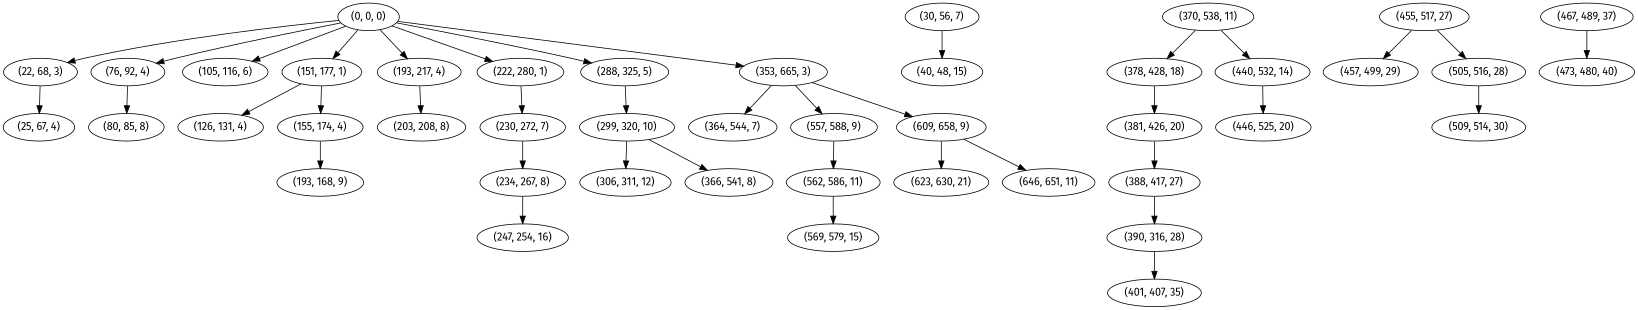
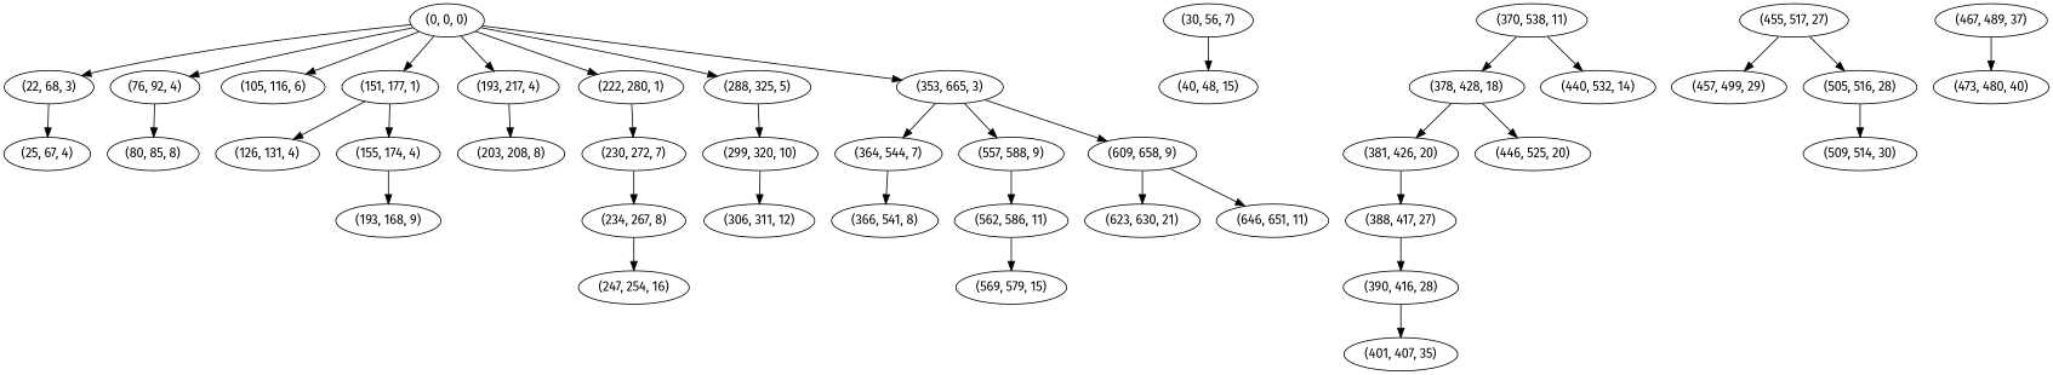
  digraph {
    fontname="Fira Sans"
    node [fontname="Fira Sans"]
    edge [fontname="Fira Sans"]
    "(0, 0, 0)"
    "(22, 68, 3)"
    "(76, 92, 4)"
    "(105, 116, 6)"
    "(151, 177, 1)"
    "(193, 217, 4)"
    "(222, 280, 1)"
    "(288, 325, 5)"
    "(353, 665, 3)"
    "(25, 67, 4)"
    "(80, 85, 8)"
    "(126, 131, 4)"
    "(155, 174, 4)"
    "(203, 208, 8)"
    "(230, 272, 7)"
    "(299, 320, 10)"
    "(364, 544, 7)"
    "(557, 588, 9)"
    "(609, 658, 9)"
    "(30, 56, 7)"
    "(40, 48, 15)"
    n22 [label="(193, 168, 9)"]
    "(234, 267, 8)"
    "(247, 254, 16)"
    "(306, 311, 12)"
    "(366, 541, 8)"
    "(562, 586, 11)"
    "(623, 630, 21)"
    "(646, 651, 11)"
    "(370, 538, 11)"
    "(378, 428, 18)"
    "(440, 532, 14)"
    "(381, 426, 20)"
    "(446, 525, 20)"
    "(388, 417, 27)"
-   "(390, 416, 28)" [label="(390, 316, 28)"]
+   "(390, 416, 28)"
    "(401, 407, 35)"
    "(455, 517, 27)"
    "(457, 499, 29)"
    "(505, 516, 28)"
    "(509, 514, 30)"
    "(467, 489, 37)"
    "(473, 480, 40)"
    "(569, 579, 15)"
    "(0, 0, 0)" -> "(22, 68, 3)"
    "(0, 0, 0)" -> "(76, 92, 4)"
    "(0, 0, 0)" -> "(105, 116, 6)"
    "(0, 0, 0)" -> "(151, 177, 1)"
    "(0, 0, 0)" -> "(193, 217, 4)"
    "(0, 0, 0)" -> "(222, 280, 1)"
    "(0, 0, 0)" -> "(288, 325, 5)"
    "(0, 0, 0)" -> "(353, 665, 3)"
    "(22, 68, 3)" -> "(25, 67, 4)"
    "(76, 92, 4)" -> "(80, 85, 8)"
    "(151, 177, 1)" -> "(126, 131, 4)"
    "(151, 177, 1)" -> "(155, 174, 4)"
    "(193, 217, 4)" -> "(203, 208, 8)"
    "(222, 280, 1)" -> "(230, 272, 7)"
    "(288, 325, 5)" -> "(299, 320, 10)"
    "(353, 665, 3)" -> "(364, 544, 7)"
    "(353, 665, 3)" -> "(557, 588, 9)"
    "(353, 665, 3)" -> "(609, 658, 9)"
    "(155, 174, 4)" -> n22
    "(230, 272, 7)" -> "(234, 267, 8)"
    "(299, 320, 10)" -> "(306, 311, 12)"
-   "(299, 320, 10)" -> "(366, 541, 8)"
+   "(364, 544, 7)" -> "(366, 541, 8)"
    "(557, 588, 9)" -> "(562, 586, 11)"
    "(609, 658, 9)" -> "(623, 630, 21)"
    "(609, 658, 9)" -> "(646, 651, 11)"
    "(30, 56, 7)" -> "(40, 48, 15)"
    "(234, 267, 8)" -> "(247, 254, 16)"
    "(562, 586, 11)" -> "(569, 579, 15)"
    "(370, 538, 11)" -> "(378, 428, 18)"
    "(370, 538, 11)" -> "(440, 532, 14)"
    "(378, 428, 18)" -> "(381, 426, 20)"
-   "(440, 532, 14)" -> "(446, 525, 20)"
+   "(378, 428, 18)" -> "(446, 525, 20)"
    "(381, 426, 20)" -> "(388, 417, 27)"
    "(388, 417, 27)" -> "(390, 416, 28)"
    "(390, 416, 28)" -> "(401, 407, 35)"
    "(455, 517, 27)" -> "(457, 499, 29)"
    "(455, 517, 27)" -> "(505, 516, 28)"
    "(505, 516, 28)" -> "(509, 514, 30)"
    "(467, 489, 37)" -> "(473, 480, 40)"
  }
